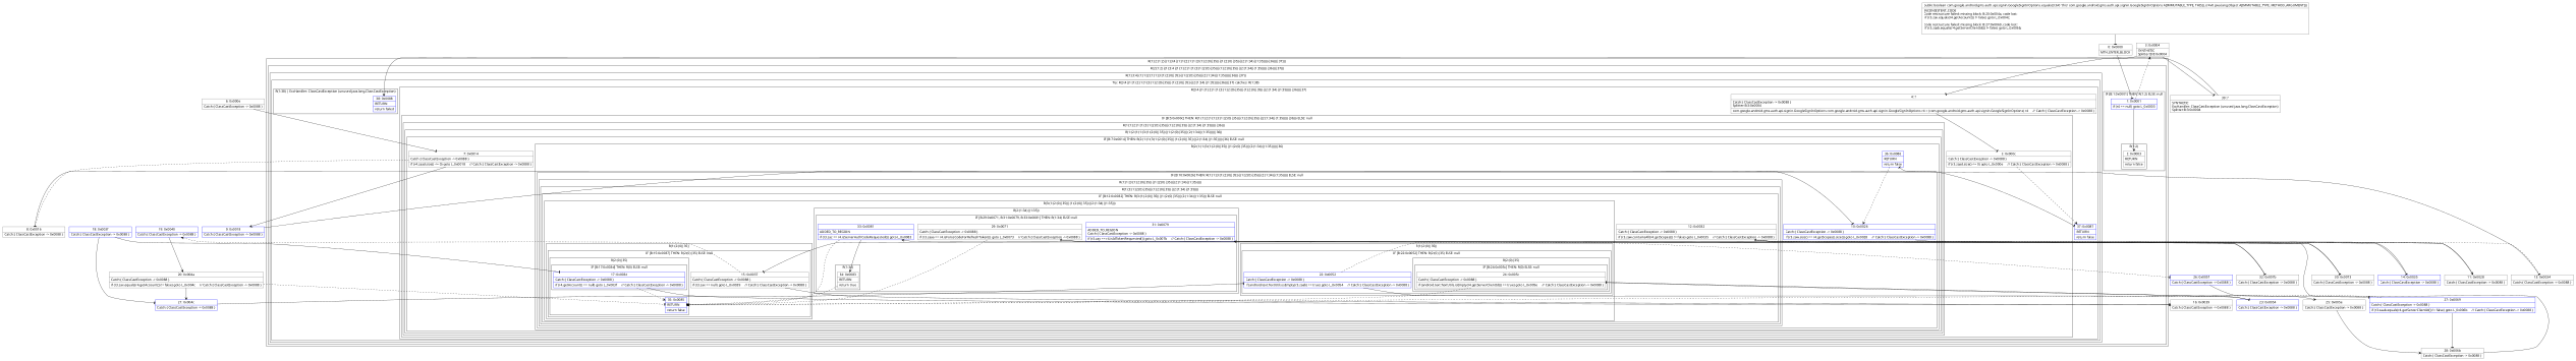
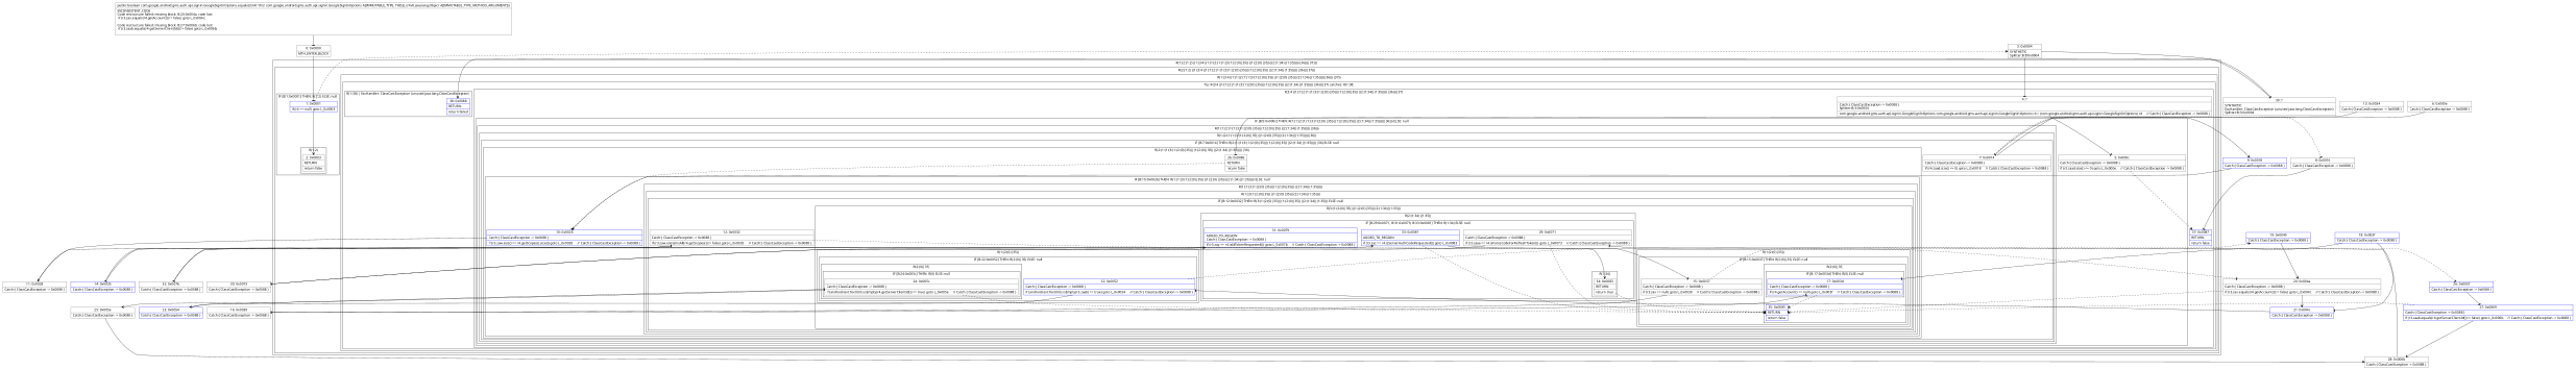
  digraph {
    fontname="Noto Sans"
    node [color=gray40 fontname="Noto Sans" shape=record]
    edge [arrowhead=tee fontname="Noto Sans"]
    n1 [label="{2\:\ 0x0003|RETURN\l|return false\l}"]
    n2 [color=blue label="{1\:\ 0x0001|if (r4 == null) goto L_0x0003\l}"]
    n3 [color=blue label="{17\:\ 0x003d|Catch:\{ ClassCastException \-\> 0x0088 \}\l|if (r4.getAccount() == null) goto L_0x003f     \/\/ Catch:\{ ClassCastException \-\> 0x0088 \}\l}"]
    n4 [color=blue label="{35\:\ 0x0085|RETURN\l|return false\l}"]
    n5 [label="{15\:\ 0x0037|Catch:\{ ClassCastException \-\> 0x0088 \}\l|if (r3.zax == null) goto L_0x0039     \/\/ Catch:\{ ClassCastException \-\> 0x0088 \}\l}"]
    n6 [label="{24\:\ 0x005c|Catch:\{ ClassCastException \-\> 0x0088 \}\l|if (android.text.TextUtils.isEmpty(r4.getServerClientId()) == true) goto L_0x005e     \/\/ Catch:\{ ClassCastException \-\> 0x0088 \}\l}"]
    n7 [color=blue label="{22\:\ 0x0052|Catch:\{ ClassCastException \-\> 0x0088 \}\l|if (android.text.TextUtils.isEmpty(r3.zaab) == true) goto L_0x0054     \/\/ Catch:\{ ClassCastException \-\> 0x0088 \}\l}"]
    n8 [label="{34\:\ 0x0083|RETURN\l|return true\l}"]
    n9 [label="{29\:\ 0x0071|Catch:\{ ClassCastException \-\> 0x0088 \}\l|if (r3.zaaa == r4.isForceCodeForRefreshToken()) goto L_0x0073     \/\/ Catch:\{ ClassCastException \-\> 0x0088 \}\l}"]
    n10 [color=blue label="{31\:\ 0x0079|ADDED_TO_REGION\lCatch:\{ ClassCastException \-\> 0x0088 \}\l|if (r3.zay == r4.isIdTokenRequested()) goto L_0x007b     \/\/ Catch:\{ ClassCastException \-\> 0x0088 \}\l}"]
    n11 [color=blue label="{33\:\ 0x0081|ADDED_TO_REGION\l|if (r3.zaz == r4.isServerAuthCodeRequested()) goto L_0x0083\l}"]
    n12 [label="{12\:\ 0x0032|Catch:\{ ClassCastException \-\> 0x0088 \}\l|if (r3.zaw.containsAll(r4.getScopes()) != false) goto L_0x0035     \/\/ Catch:\{ ClassCastException \-\> 0x0088 \}\l}"]
    n13 [color=blue label="{10\:\ 0x0026|Catch:\{ ClassCastException \-\> 0x0088 \}\l|if (r3.zaw.size() == r4.getScopes().size()) goto L_0x0028     \/\/ Catch:\{ ClassCastException \-\> 0x0088 \}\l}"]
-   n14 [color=blue label="{36\:\ 0x0086|RETURN\l|return false\l}"]
+   n14 [label="{36\:\ 0x0086|RETURN\l|return false\l}"]
    n15 [label="{7\:\ 0x0014|Catch:\{ ClassCastException \-\> 0x0088 \}\l|if (r4.zaad.size() \<= 0) goto L_0x0018     \/\/ Catch:\{ ClassCastException \-\> 0x0088 \}\l}"]
    n16 [label="{5\:\ 0x000c|Catch:\{ ClassCastException \-\> 0x0088 \}\l|if (r3.zaad.size() \<= 0) goto L_0x000e     \/\/ Catch:\{ ClassCastException \-\> 0x0088 \}\l}"]
    n17 [label="{4\:\ ?|Catch:\{ ClassCastException \-\> 0x0088 \}\lSplitter:B:3:0x0004\l|com.google.android.gms.auth.api.signin.GoogleSignInOptions com.google.android.gms.auth.api.signin.GoogleSignInOptions r4 = (com.google.android.gms.auth.api.signin.GoogleSignInOptions) r4     \/\/ Catch:\{ ClassCastException \-\> 0x0088 \}\l}"]
    n18 [color=blue label="{37\:\ 0x0087|RETURN\l|return false\l}"]
    n19 [color=blue label="{38\:\ 0x0088|RETURN\l|return failed\l}"]
    n20 [label="{3\:\ 0x0004|SYNTHETIC\lSplitter:B:8:0x0004\l}"]
    n21 [label="{16\:\ 0x0039|Catch:\{ ClassCastException \-\> 0x0088 \}\l}"]
    n22 [color=blue label="{19\:\ 0x0040|Catch:\{ ClassCastException \-\> 0x0088 \}\l}"]
    n23 [label="{25\:\ 0x005e|Catch:\{ ClassCastException \-\> 0x0088 \}\l}"]
    n24 [color=blue label="{23\:\ 0x0054|Catch:\{ ClassCastException \-\> 0x0088 \}\l}"]
    n25 [color=blue label="{26\:\ 0x005f|Catch:\{ ClassCastException \-\> 0x0088 \}\l}"]
    n26 [label="{30\:\ 0x0073|Catch:\{ ClassCastException \-\> 0x0088 \}\l}"]
    n27 [label="{32\:\ 0x007b|Catch:\{ ClassCastException \-\> 0x0088 \}\l}"]
    n28 [label="{13\:\ 0x0034|Catch:\{ ClassCastException \-\> 0x0088 \}\l}"]
    n29 [color=blue label="{14\:\ 0x0035|Catch:\{ ClassCastException \-\> 0x0088 \}\l}"]
    n30 [label="{11\:\ 0x0028|Catch:\{ ClassCastException \-\> 0x0088 \}\l}"]
    n31 [label="{8\:\ 0x0016|Catch:\{ ClassCastException \-\> 0x0088 \}\l}"]
    n32 [color=blue label="{9\:\ 0x0018|Catch:\{ ClassCastException \-\> 0x0088 \}\l}"]
    n33 [label="{39\:\ ?|SYNTHETIC\lExcHandler: ClassCastException (unused java.lang.ClassCastException)\lSplitter:B:3:0x0004\l}"]
    n34 [label="{6\:\ 0x000e|Catch:\{ ClassCastException \-\> 0x0088 \}\l}"]
    n35 [label="{20\:\ 0x004a|Catch:\{ ClassCastException \-\> 0x0088 \}\l|if (r3.zax.equals(r4.getAccount()) != false) goto L_0x004c     \/\/ Catch:\{ ClassCastException \-\> 0x0088 \}\l}"]
    n36 [color=blue label="{18\:\ 0x003f|Catch:\{ ClassCastException \-\> 0x0088 \}\l}"]
    n37 [color=blue label="{21\:\ 0x004c|Catch:\{ ClassCastException \-\> 0x0088 \}\l}"]
    n38 [color=blue label="{27\:\ 0x0069|Catch:\{ ClassCastException \-\> 0x0088 \}\l|if (r3.zaab.equals(r4.getServerClientId()) != false) goto L_0x006b     \/\/ Catch:\{ ClassCastException \-\> 0x0088 \}\l}"]
    n39 [label="{28\:\ 0x006b|Catch:\{ ClassCastException \-\> 0x0088 \}\l}"]
    n40 [label="{0\:\ 0x0000|MTH_ENTER_BLOCK\l}"]
    n41 [label="{public boolean com.google.android.gms.auth.api.signin.GoogleSignInOptions.equals((r3v0 'this' com.google.android.gms.auth.api.signin.GoogleSignInOptions A[IMMUTABLE_TYPE, THIS]), (r4v0 java.lang.Object A[IMMUTABLE_TYPE, METHOD_ARGUMENT]))  | INCONSISTENT_CODE\lCode restructure failed: missing block: B:20:0x004a, code lost:\l    if (r3.zax.equals(r4.getAccount()) != false) goto L_0x004c;\l\lCode restructure failed: missing block: B:27:0x0069, code lost:\l    if (r3.zaab.equals(r4.getServerClientId()) != false) goto L_0x006b;\l\l}"]
    subgraph cluster_1 {
      label="R(1:(2:(1:2)|(1:(3:4|(1:(1:(2:(1:(1:(3:(1:(2:(0)|35))|(1:(2:(0)|35))|(2:(1:34)|(1:35)))))|36)))|37))))"
      subgraph cluster_2 {
        label="R(2:(1:2)|(1:(3:4|(1:(1:(2:(1:(1:(3:(1:(2:(0)|35))|(1:(2:(0)|35))|(2:(1:34)|(1:35)))))|36)))|37)))"
        subgraph cluster_3 {
          label="IF [B:1:0x0001] THEN: R(1:2) ELSE: null"
          n2
          subgraph cluster_4 {
            label="R(1:2)"
            n1
          }
        }
        subgraph cluster_5 {
          label="R(1:(3:4|(1:(1:(2:(1:(1:(3:(1:(2:(0)|35))|(1:(2:(0)|35))|(2:(1:34)|(1:35)))))|36)))|37))"
          subgraph cluster_6 {
            label="Try: R(3:4|(1:(1:(2:(1:(1:(3:(1:(2:(0)|35))|(1:(2:(0)|35))|(2:(1:34)|(1:35)))))|36)))|37) catches: R(1:38)"
            subgraph cluster_7 {
              label="R(3:4|(1:(1:(2:(1:(1:(3:(1:(2:(0)|35))|(1:(2:(0)|35))|(2:(1:34)|(1:35)))))|36)))|37)"
              n17
              n18
              subgraph cluster_8 {
                label="IF [B:5:0x000c] THEN: R(1:(1:(2:(1:(1:(3:(1:(2:(0)|35))|(1:(2:(0)|35))|(2:(1:34)|(1:35)))))|36))) ELSE: null"
                n16
                subgraph cluster_9 {
                  label="R(1:(1:(2:(1:(1:(3:(1:(2:(0)|35))|(1:(2:(0)|35))|(2:(1:34)|(1:35)))))|36)))"
                  subgraph cluster_10 {
                    label="R(1:(2:(1:(1:(3:(1:(2:(0)|35))|(1:(2:(0)|35))|(2:(1:34)|(1:35)))))|36))"
                    subgraph cluster_11 {
                      label="IF [B:7:0x0014] THEN: R(2:(1:(1:(3:(1:(2:(0)|35))|(1:(2:(0)|35))|(2:(1:34)|(1:35)))))|36) ELSE: null"
                      n15
                      subgraph cluster_12 {
                        label="R(2:(1:(1:(3:(1:(2:(0)|35))|(1:(2:(0)|35))|(2:(1:34)|(1:35)))))|36)"
                        n14
                        subgraph cluster_13 {
                          label="IF [B:10:0x0026] THEN: R(1:(1:(3:(1:(2:(0)|35))|(1:(2:(0)|35))|(2:(1:34)|(1:35))))) ELSE: null"
                          n13
                          subgraph cluster_14 {
                            label="R(1:(1:(3:(1:(2:(0)|35))|(1:(2:(0)|35))|(2:(1:34)|(1:35)))))"
                            subgraph cluster_15 {
                              label="R(1:(3:(1:(2:(0)|35))|(1:(2:(0)|35))|(2:(1:34)|(1:35))))"
                              subgraph cluster_16 {
                                label="IF [B:12:0x0032] THEN: R(3:(1:(2:(0)|35))|(1:(2:(0)|35))|(2:(1:34)|(1:35))) ELSE: null"
                                n12
                                subgraph cluster_17 {
                                  label="R(3:(1:(2:(0)|35))|(1:(2:(0)|35))|(2:(1:34)|(1:35)))"
                                  subgraph cluster_18 {
                                    label="R(1:(2:(0)|35))"
                                    subgraph cluster_19 {
                                      label="IF [B:15:0x0037] THEN: R(2:(0)|35) ELSE: null"
                                      n5
                                      subgraph cluster_20 {
                                        label="R(2:(0)|35)"
                                        n4
                                        subgraph cluster_21 {
                                          label="IF [B:17:0x003d] THEN: R(0) ELSE: null"
                                          n3
                                          subgraph cluster_22 {
                                            label="R(0)"
                                          }
                                        }
                                      }
                                    }
                                  }
                                  subgraph cluster_23 {
                                    label="R(1:(2:(0)|35))"
                                    subgraph cluster_24 {
                                      label="IF [B:22:0x0052] THEN: R(2:(0)|35) ELSE: null"
                                      n7
                                      subgraph cluster_25 {
                                        label="R(2:(0)|35)"
                                        subgraph cluster_26 {
                                          label="IF [B:24:0x005c] THEN: R(0) ELSE: null"
                                          n6
                                          subgraph cluster_27 {
                                            label="R(0)"
                                          }
                                        }
                                      }
                                    }
                                  }
                                  subgraph cluster_28 {
                                    label="R(2:(1:34)|(1:35))"
                                    subgraph cluster_29 {
                                      label="IF [B:29:0x0071, B:31:0x0079, B:33:0x0081] THEN: R(1:34) ELSE: null"
                                      n9
                                      n10
                                      n11
                                      subgraph cluster_30 {
                                        label="R(1:34)"
                                        n8
                                      }
                                    }
                                    subgraph cluster_31 {
                                      label="R(1:35)"
                                    }
                                  }
                                }
                              }
                            }
                          }
                        }
                      }
                    }
                  }
                }
              }
            }
            subgraph cluster_32 {
              label="R(1:38) | ExcHandler: ClassCastException (unused java.lang.ClassCastException)\l"
              n19
            }
          }
        }
      }
    }
    subgraph cluster_33 {
      label="R(1:38) | ExcHandler: ClassCastException (unused java.lang.ClassCastException)\l"
    }
    n2 -> n1 [arrowhead=vee]
    n2 -> n20 [arrowhead=vee style=dashed]
    n3 -> n4 [arrowhead=vee style=dashed]
    n5 -> n21
    n5 -> n22 [arrowhead=vee style=dashed]
    n6 -> n4 [arrowhead=vee style=dashed]
    n6 -> n23 [arrowhead=vee]
-   n7 -> n24
+   n7 -> n24 [arrowhead=vee]
    n7 -> n25 [style=dashed]
    n8 -> n4 [style=dashed]
    n9 -> n4 [arrowhead=vee style=dashed]
    n9 -> n26
    n10 -> n27
    n11 -> n4 [style=dashed]
    n11 -> n8 [arrowhead=vee]
-   n12 -> n28 [style=dashed]
+   n12 -> n35 [style=dashed]
    n12 -> n29
    n13 -> n30 [arrowhead=vee]
    n14 -> n13 [arrowhead=vee style=dashed]
    n15 -> n31 [style=dashed]
    n15 -> n32 [arrowhead=vee]
    n16 -> n18 [arrowhead=vee style=dashed]
    n17 -> n16
    n20 -> n17
    n20 -> n33
-   n3 -> n21
+   n21 -> n3
    n22 -> n35 [arrowhead=vee]
    n23 -> n39 [arrowhead=vee]
    n24 -> n6
    n25 -> n38
    n26 -> n10 [arrowhead=vee]
    n27 -> n11 [arrowhead=vee]
    n28 -> n14
    n29 -> n5
    n30 -> n12
    n31 -> n18
    n32 -> n13
    n33 -> n19 [arrowhead=vee]
    n34 -> n15
    n35 -> n4 [style=dashed]
    n35 -> n37 [arrowhead=vee]
    n36 -> n3
    n36 -> n37
    n37 -> n7
    n38 -> n4 [arrowhead=vee style=dashed]
    n38 -> n39
    n39 -> n9
    n40 -> n2
    n41 -> n40
  }
